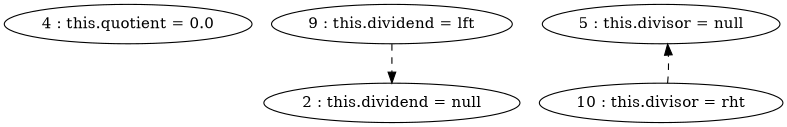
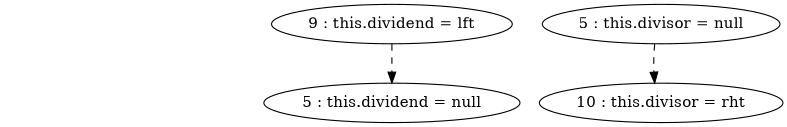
  digraph {
    edge [style=dashed]
-   "4 : this.quotient = 0.0"
    "9 : this.dividend = lft"
-   "5 : this.dividend = null" [label="2 : this.dividend = null"]
+   "5 : this.dividend = null"
    "5 : this.divisor = null"
    "10 : this.divisor = rht"
    "9 : this.dividend = lft" -> "5 : this.dividend = null"
-   "10 : this.divisor = rht" -> "5 : this.divisor = null"
+   "5 : this.divisor = null" -> "10 : this.divisor = rht"
  }
